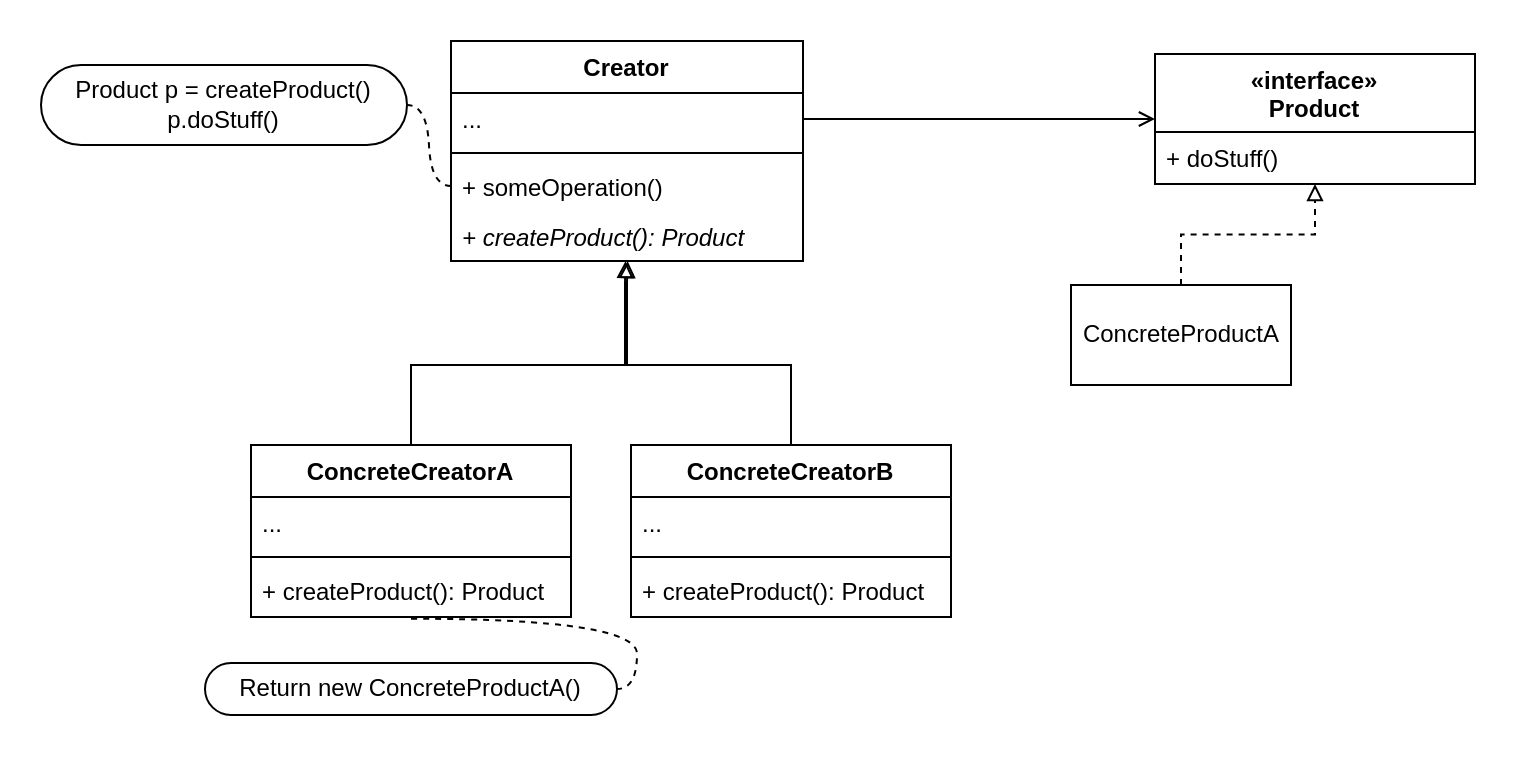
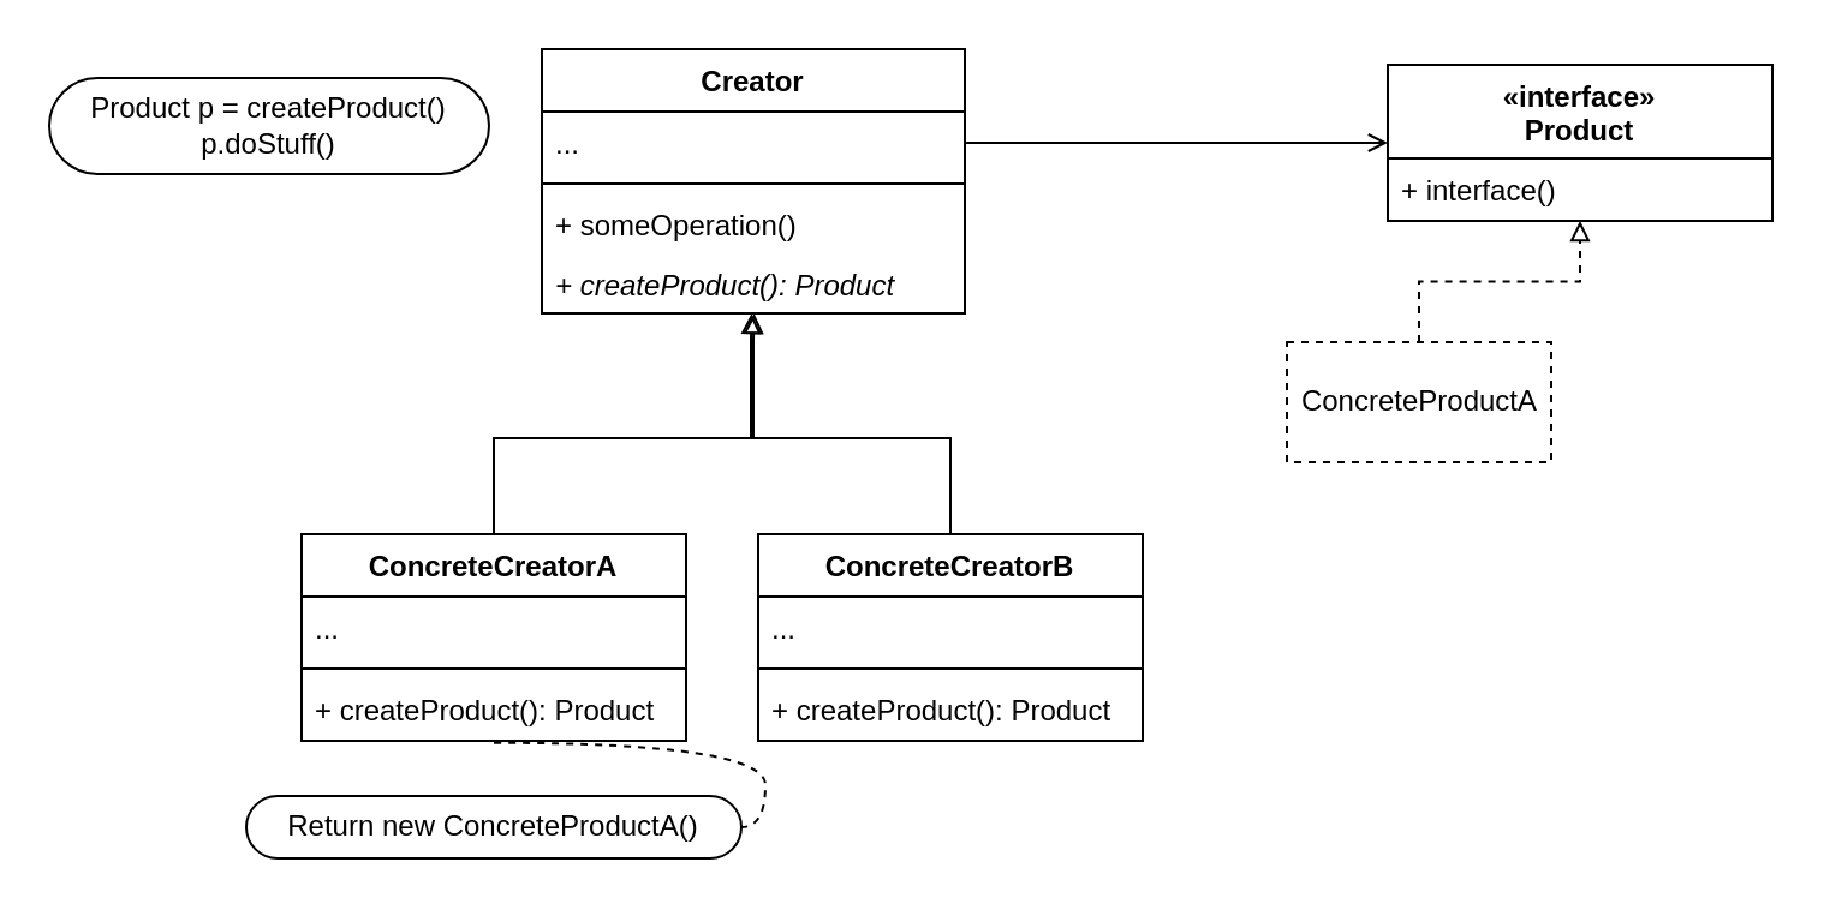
  <mxCell id="0" />
  <mxCell id="1" parent="0" />
  <mxCell id="2" value="Creator" style="swimlane;fontStyle=1;align=center;verticalAlign=top;childLayout=stackLayout;horizontal=1;startSize=26;horizontalStack=0;resizeParent=1;resizeParentMax=0;resizeLast=0;collapsible=1;marginBottom=0;rounded=0;" parent="1" vertex="1"><mxGeometry x="225" y="20" width="176" height="110" as="geometry"><mxRectangle x="170" y="220" width="80" height="26" as="alternateBounds" /></mxGeometry></mxCell>
  <mxCell id="3" value="..." style="text;strokeColor=none;fillColor=none;align=left;verticalAlign=top;spacingLeft=4;spacingRight=4;overflow=hidden;rotatable=0;points=[[0,0.5],[1,0.5]];portConstraint=eastwest;rounded=0;" parent="2" vertex="1"><mxGeometry y="26" width="176" height="26" as="geometry" /></mxCell>
  <mxCell id="4" value="" style="line;strokeWidth=1;fillColor=none;align=left;verticalAlign=middle;spacingTop=-1;spacingLeft=3;spacingRight=3;rotatable=0;labelPosition=right;points=[];portConstraint=eastwest;rounded=0;" parent="2" vertex="1"><mxGeometry y="52" width="176" height="8" as="geometry" /></mxCell>
  <mxCell id="5" value="+ someOperation()&#10;" style="text;strokeColor=none;fillColor=none;align=left;verticalAlign=top;spacingLeft=4;spacingRight=4;overflow=hidden;rotatable=0;points=[[0,0.5],[1,0.5]];portConstraint=eastwest;rounded=0;fontStyle=0" parent="2" vertex="1"><mxGeometry y="60" width="176" height="25" as="geometry" /></mxCell>
  <mxCell id="6" value="+ createProduct(): Product" style="text;strokeColor=none;fillColor=none;align=left;verticalAlign=top;spacingLeft=4;spacingRight=4;overflow=hidden;rotatable=0;points=[[0,0.5],[1,0.5]];portConstraint=eastwest;rounded=0;fontStyle=2" parent="2" vertex="1"><mxGeometry y="85" width="176" height="25" as="geometry" /></mxCell>
  <mxCell id="7" style="edgeStyle=orthogonalEdgeStyle;rounded=0;html=1;exitX=0.5;exitY=0;exitDx=0;exitDy=0;endArrow=block;endFill=0;elbow=vertical;entryX=0.502;entryY=1.002;entryDx=0;entryDy=0;entryPerimeter=0;" parent="1" source="8" target="6" edge="1"><mxGeometry relative="1" as="geometry"><Array as="points"><mxPoint x="205" y="182" /><mxPoint x="313" y="182" /><mxPoint x="313" y="141" /></Array><mxPoint x="305" y="169" as="targetPoint" /></mxGeometry></mxCell>
  <mxCell id="8" value="ConcreteCreatorA" style="swimlane;fontStyle=1;align=center;verticalAlign=top;childLayout=stackLayout;horizontal=1;startSize=26;horizontalStack=0;resizeParent=1;resizeParentMax=0;resizeLast=0;collapsible=1;marginBottom=0;rounded=0;" parent="1" vertex="1"><mxGeometry x="125" y="222" width="160" height="86" as="geometry"><mxRectangle x="30" y="330" width="140" height="26" as="alternateBounds" /></mxGeometry></mxCell>
  <mxCell id="9" value="..." style="text;strokeColor=none;fillColor=none;align=left;verticalAlign=top;spacingLeft=4;spacingRight=4;overflow=hidden;rotatable=0;points=[[0,0.5],[1,0.5]];portConstraint=eastwest;rounded=0;" parent="8" vertex="1"><mxGeometry y="26" width="160" height="26" as="geometry" /></mxCell>
  <mxCell id="10" value="" style="line;strokeWidth=1;fillColor=none;align=left;verticalAlign=middle;spacingTop=-1;spacingLeft=3;spacingRight=3;rotatable=0;labelPosition=right;points=[];portConstraint=eastwest;rounded=0;" parent="8" vertex="1"><mxGeometry y="52" width="160" height="8" as="geometry" /></mxCell>
  <mxCell id="11" value="+ createProduct(): Product" style="text;strokeColor=none;fillColor=none;align=left;verticalAlign=top;spacingLeft=4;spacingRight=4;overflow=hidden;rotatable=0;points=[[0,0.5],[1,0.5]];portConstraint=eastwest;rounded=0;" parent="8" vertex="1"><mxGeometry y="60" width="160" height="26" as="geometry" /></mxCell>
  <mxCell id="12" style="edgeStyle=orthogonalEdgeStyle;rounded=0;html=1;exitX=0.5;exitY=0;exitDx=0;exitDy=0;endArrow=block;endFill=0;elbow=vertical;entryX=0.496;entryY=1.002;entryDx=0;entryDy=0;entryPerimeter=0;" parent="1" source="13" target="6" edge="1"><mxGeometry relative="1" as="geometry"><Array as="points"><mxPoint x="395" y="182" /><mxPoint x="312" y="182" /><mxPoint x="312" y="141" /></Array><mxPoint x="305" y="170" as="targetPoint" /></mxGeometry></mxCell>
  <mxCell id="13" value="ConcreteCreatorB" style="swimlane;fontStyle=1;align=center;verticalAlign=top;childLayout=stackLayout;horizontal=1;startSize=26;horizontalStack=0;resizeParent=1;resizeParentMax=0;resizeLast=0;collapsible=1;marginBottom=0;rounded=0;" parent="1" vertex="1"><mxGeometry x="315" y="222" width="160" height="86" as="geometry"><mxRectangle x="220" y="340" width="140" height="26" as="alternateBounds" /></mxGeometry></mxCell>
  <mxCell id="14" value="..." style="text;strokeColor=none;fillColor=none;align=left;verticalAlign=top;spacingLeft=4;spacingRight=4;overflow=hidden;rotatable=0;points=[[0,0.5],[1,0.5]];portConstraint=eastwest;rounded=0;" parent="13" vertex="1"><mxGeometry y="26" width="160" height="26" as="geometry" /></mxCell>
  <mxCell id="15" value="" style="line;strokeWidth=1;fillColor=none;align=left;verticalAlign=middle;spacingTop=-1;spacingLeft=3;spacingRight=3;rotatable=0;labelPosition=right;points=[];portConstraint=eastwest;rounded=0;" parent="13" vertex="1"><mxGeometry y="52" width="160" height="8" as="geometry" /></mxCell>
  <mxCell id="16" value="+ createProduct(): Product" style="text;strokeColor=none;fillColor=none;align=left;verticalAlign=top;spacingLeft=4;spacingRight=4;overflow=hidden;rotatable=0;points=[[0,0.5],[1,0.5]];portConstraint=eastwest;rounded=0;" parent="13" vertex="1"><mxGeometry y="60" width="160" height="26" as="geometry" /></mxCell>
  <mxCell id="17" style="edgeStyle=orthogonalEdgeStyle;rounded=0;html=1;exitX=1;exitY=0.5;exitDx=0;exitDy=0;entryX=0;entryY=0.5;entryDx=0;entryDy=0;endArrow=open;endFill=0;elbow=vertical;" parent="1" source="3" target="24" edge="1"><mxGeometry relative="1" as="geometry"><mxPoint x="588" y="71" as="targetPoint" /></mxGeometry></mxCell>
  <mxCell id="18" style="edgeStyle=orthogonalEdgeStyle;rounded=0;html=1;exitX=0.5;exitY=0;exitDx=0;exitDy=0;endArrow=block;endFill=0;elbow=vertical;dashed=1;entryX=0.5;entryY=1;entryDx=0;entryDy=0;entryPerimeter=0;" parent="1" source="19" target="25" edge="1"><mxGeometry relative="1" as="geometry"><mxPoint x="590" y="76" as="targetPoint" /></mxGeometry></mxCell>
- <mxCell id="19" value="ConcreteProductA" style="html=1;rounded=0;" parent="1" vertex="1"><mxGeometry x="535" y="142" width="110" height="50" as="geometry" /></mxCell>
+ <mxCell id="19" value="ConcreteProductA" style="html=1;rounded=0;dashed=1;" parent="1" vertex="1"><mxGeometry x="535" y="142" width="110" height="50" as="geometry" /></mxCell>
  <mxCell id="20" value="&lt;span&gt;Return new ConcreteProductA()&lt;/span&gt;" style="whiteSpace=wrap;html=1;rounded=1;arcSize=50;align=center;verticalAlign=middle;strokeWidth=1;autosize=1;spacing=4;treeFolding=1;treeMoving=1;newEdgeStyle={&quot;edgeStyle&quot;:&quot;entityRelationEdgeStyle&quot;,&quot;startArrow&quot;:&quot;none&quot;,&quot;endArrow&quot;:&quot;none&quot;,&quot;segment&quot;:10,&quot;curved&quot;:1};" parent="1" vertex="1"><mxGeometry x="102" y="331" width="206" height="26" as="geometry" /></mxCell>
  <mxCell id="21" value="" style="edgeStyle=entityRelationEdgeStyle;startArrow=none;endArrow=none;segment=10;curved=1;dashed=1;elbow=vertical;exitX=0.5;exitY=1.033;exitDx=0;exitDy=0;exitPerimeter=0;" parent="1" source="11" target="20" edge="1"><mxGeometry relative="1" as="geometry"><mxPoint x="192" y="407" as="sourcePoint" /></mxGeometry></mxCell>
  <mxCell id="22" value="Product p = createProduct()&lt;br&gt;p.doStuff()" style="whiteSpace=wrap;html=1;rounded=1;arcSize=50;align=center;verticalAlign=middle;strokeWidth=1;autosize=1;spacing=4;treeFolding=1;treeMoving=1;newEdgeStyle={&quot;edgeStyle&quot;:&quot;entityRelationEdgeStyle&quot;,&quot;startArrow&quot;:&quot;none&quot;,&quot;endArrow&quot;:&quot;none&quot;,&quot;segment&quot;:10,&quot;curved&quot;:1};" parent="1" vertex="1"><mxGeometry x="20" y="32" width="183" height="40" as="geometry" /></mxCell>
- <mxCell id="23" value="" style="edgeStyle=entityRelationEdgeStyle;startArrow=none;endArrow=none;segment=10;curved=1;dashed=1;elbow=vertical;entryX=1;entryY=0.5;entryDx=0;entryDy=0;exitX=0;exitY=0.5;exitDx=0;exitDy=0;" parent="1" source="5" target="22" edge="1"><mxGeometry relative="1" as="geometry"><mxPoint x="168" y="90" as="sourcePoint" /></mxGeometry></mxCell>
  <mxCell id="24" value="«interface»&#10;Product" style="swimlane;fontStyle=1;align=center;verticalAlign=top;childLayout=stackLayout;horizontal=1;startSize=39;horizontalStack=0;resizeParent=1;resizeParentMax=0;resizeLast=0;collapsible=1;marginBottom=0;glass=0;" parent="1" vertex="1"><mxGeometry x="577" y="26.5" width="160" height="65" as="geometry" /></mxCell>
- <mxCell id="25" value="+ doStuff()" style="text;strokeColor=none;fillColor=none;align=left;verticalAlign=top;spacingLeft=4;spacingRight=4;overflow=hidden;rotatable=0;points=[[0,0.5],[1,0.5]];portConstraint=eastwest;glass=0;" parent="24" vertex="1"><mxGeometry y="39" width="160" height="26" as="geometry" /></mxCell>
+ <mxCell id="25" value="+ interface()" style="text;strokeColor=none;fillColor=none;align=left;verticalAlign=top;spacingLeft=4;spacingRight=4;overflow=hidden;rotatable=0;points=[[0,0.5],[1,0.5]];portConstraint=eastwest;glass=0;" parent="24" vertex="1"><mxGeometry y="39" width="160" height="26" as="geometry" /></mxCell>
